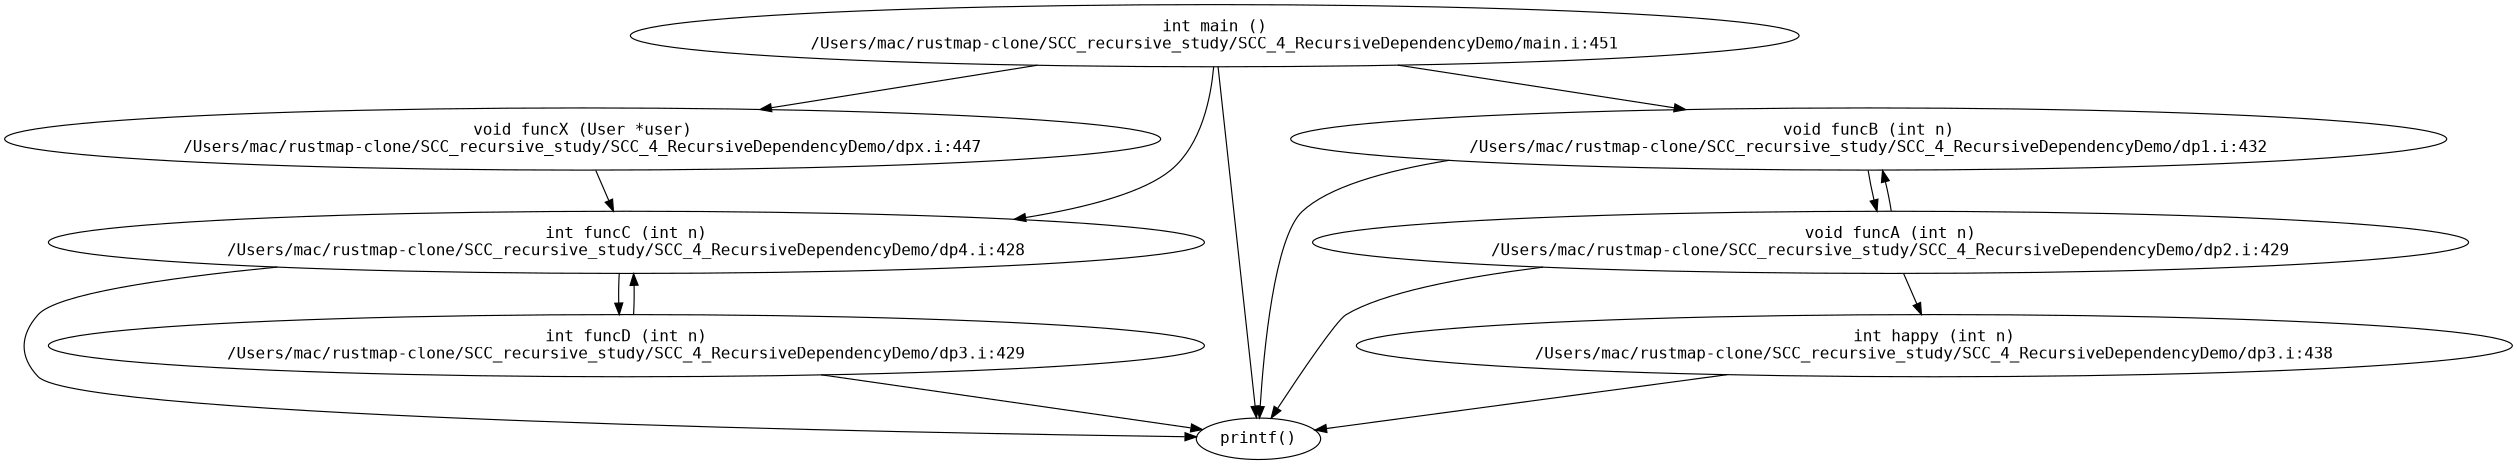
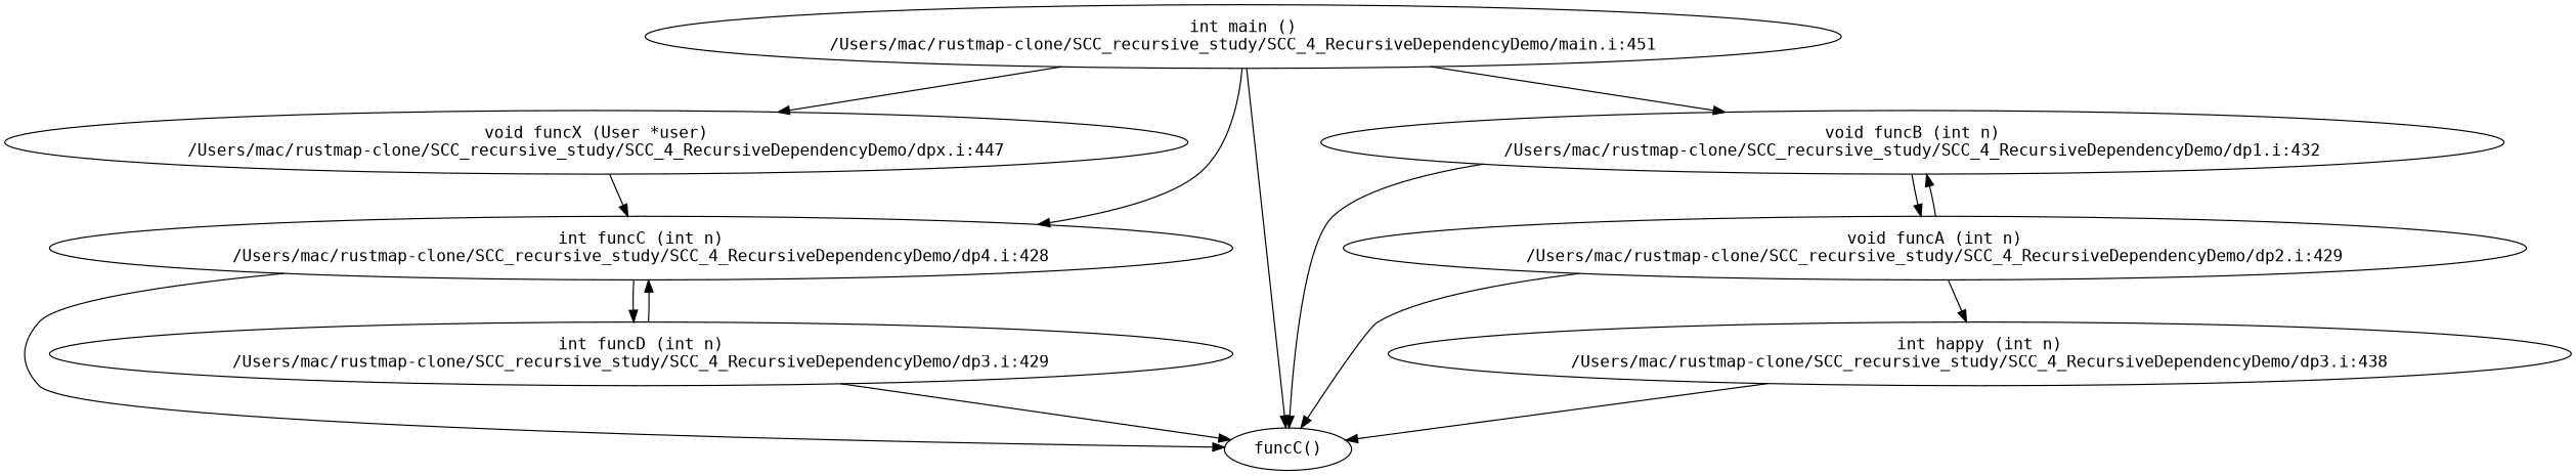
  digraph {
    rankdir=TB
    fontname="DejaVu Sans Mono"
    node [fontname="DejaVu Sans Mono"]
    edge [fontname="DejaVu Sans Mono"]
    n1 [label="int main ()\n/Users/mac/rustmap-clone/SCC_recursive_study/SCC_4_RecursiveDependencyDemo/main.i:451"]
    n2 [label="void funcX (User *user)\n/Users/mac/rustmap-clone/SCC_recursive_study/SCC_4_RecursiveDependencyDemo/dpx.i:447"]
-   n3 [label="printf()"]
+   n3 [label="funcC()"]
    n4 [label="void funcB (int n)\n/Users/mac/rustmap-clone/SCC_recursive_study/SCC_4_RecursiveDependencyDemo/dp1.i:432"]
    n5 [label="int funcC (int n)\n/Users/mac/rustmap-clone/SCC_recursive_study/SCC_4_RecursiveDependencyDemo/dp4.i:428"]
    n6 [label="void funcA (int n)\n/Users/mac/rustmap-clone/SCC_recursive_study/SCC_4_RecursiveDependencyDemo/dp2.i:429"]
    n7 [label="int funcD (int n)\n/Users/mac/rustmap-clone/SCC_recursive_study/SCC_4_RecursiveDependencyDemo/dp3.i:429"]
    n8 [label="int happy (int n)\n/Users/mac/rustmap-clone/SCC_recursive_study/SCC_4_RecursiveDependencyDemo/dp3.i:438"]
    n1 -> n2
    n1 -> n3
    n1 -> n4
    n1 -> n5
    n2 -> n5
    n4 -> n3
    n4 -> n6
    n5 -> n3
    n5 -> n7
    n6 -> n3
    n6 -> n4
    n6 -> n8
    n7 -> n3
    n7 -> n5
    n8 -> n3
  }
